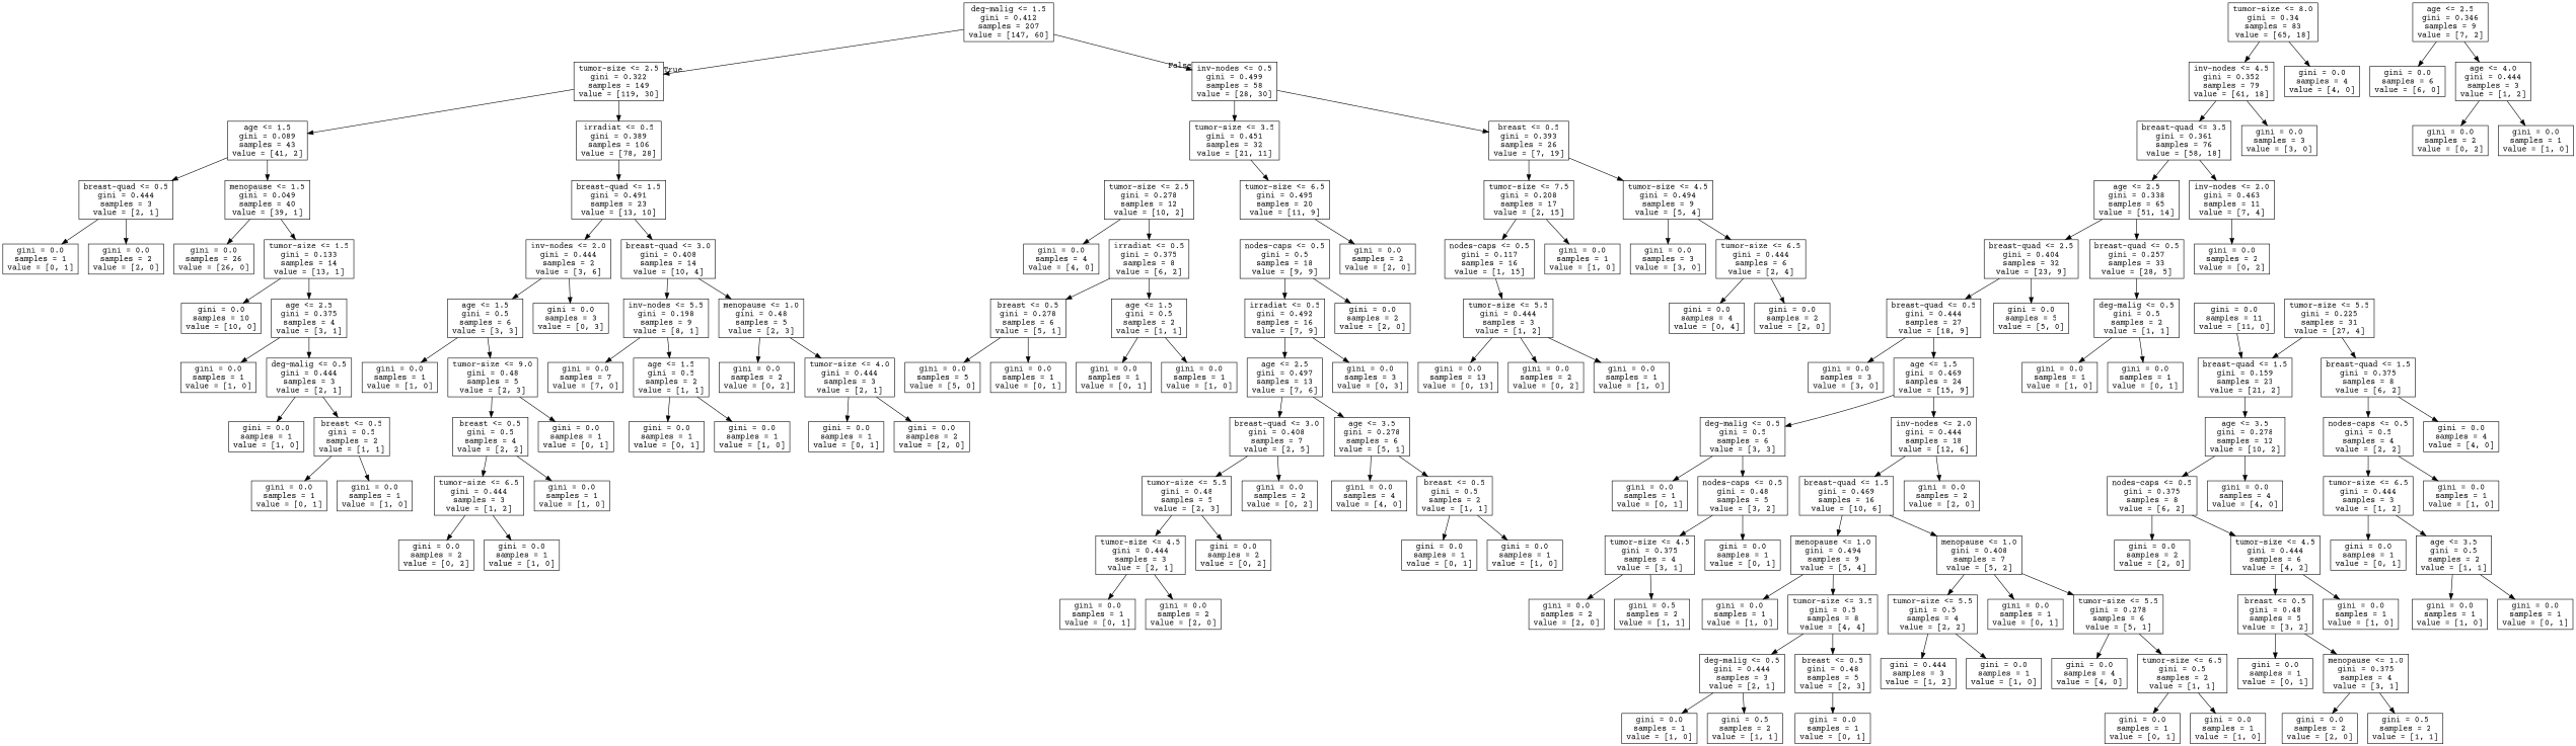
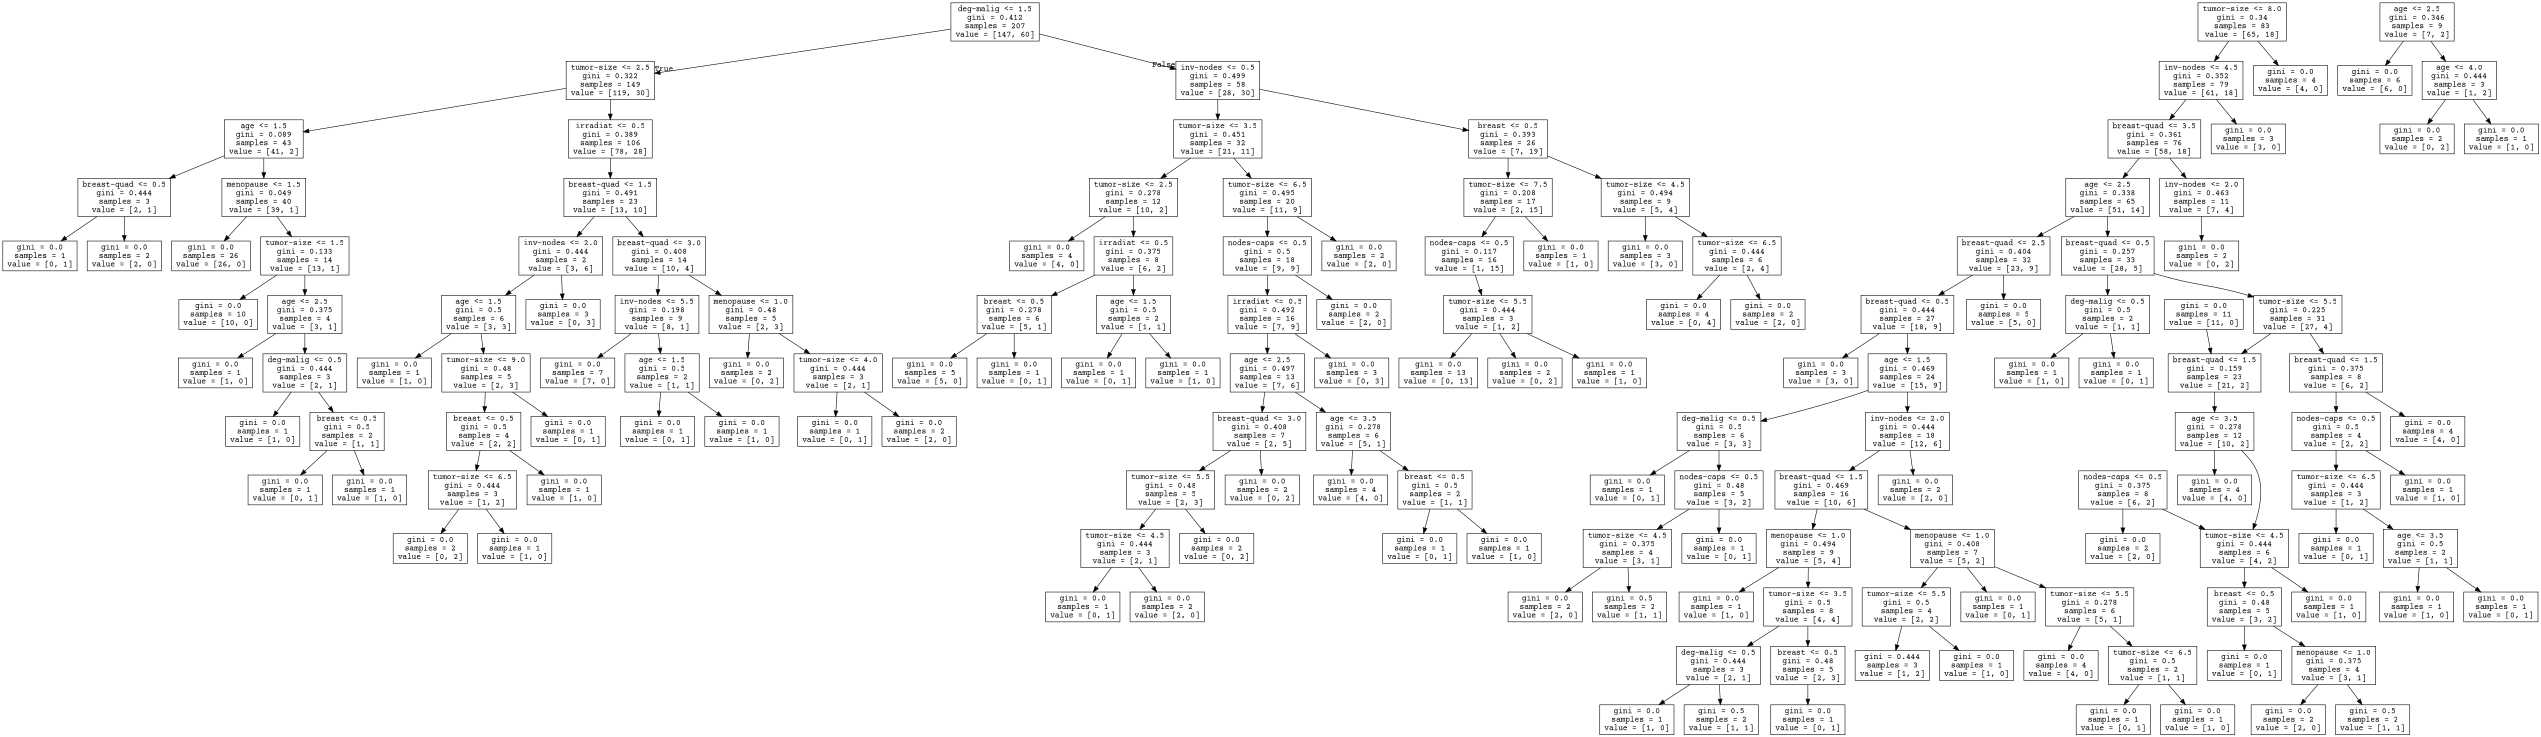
  digraph {
    fontname="Courier Prime"
    node [fontname="Courier Prime" shape=box]
    edge [fontname="Courier Prime"]
    n1 [label="deg-malig <= 1.5\ngini = 0.412\nsamples = 207\nvalue = [147, 60]"]
    n2 [label="tumor-size <= 2.5\ngini = 0.322\nsamples = 149\nvalue = [119, 30]"]
    n3 [label="inv-nodes <= 0.5\ngini = 0.499\nsamples = 58\nvalue = [28, 30]"]
    n4 [label="age <= 1.5\ngini = 0.089\nsamples = 43\nvalue = [41, 2]"]
    n5 [label="irradiat <= 0.5\ngini = 0.389\nsamples = 106\nvalue = [78, 28]"]
    n6 [label="tumor-size <= 3.5\ngini = 0.451\nsamples = 32\nvalue = [21, 11]"]
    n7 [label="breast <= 0.5\ngini = 0.393\nsamples = 26\nvalue = [7, 19]"]
    n8 [label="breast-quad <= 0.5\ngini = 0.444\nsamples = 3\nvalue = [2, 1]"]
    n9 [label="menopause <= 1.5\ngini = 0.049\nsamples = 40\nvalue = [39, 1]"]
    n10 [label="breast-quad <= 1.5\ngini = 0.491\nsamples = 23\nvalue = [13, 10]"]
    n11 [label="gini = 0.0\nsamples = 1\nvalue = [0, 1]"]
    n12 [label="gini = 0.0\nsamples = 2\nvalue = [2, 0]"]
    n13 [label="gini = 0.0\nsamples = 26\nvalue = [26, 0]"]
    n14 [label="tumor-size <= 1.5\ngini = 0.133\nsamples = 14\nvalue = [13, 1]"]
    n15 [label="gini = 0.0\nsamples = 10\nvalue = [10, 0]"]
    n16 [label="age <= 2.5\ngini = 0.375\nsamples = 4\nvalue = [3, 1]"]
    n17 [label="gini = 0.0\nsamples = 1\nvalue = [1, 0]"]
    n18 [label="deg-malig <= 0.5\ngini = 0.444\nsamples = 3\nvalue = [2, 1]"]
    n19 [label="gini = 0.0\nsamples = 1\nvalue = [1, 0]"]
    n20 [label="breast <= 0.5\ngini = 0.5\nsamples = 2\nvalue = [1, 1]"]
    n21 [label="gini = 0.0\nsamples = 1\nvalue = [0, 1]"]
    n22 [label="gini = 0.0\nsamples = 1\nvalue = [1, 0]"]
    n23 [label="tumor-size <= 8.0\ngini = 0.34\nsamples = 83\nvalue = [65, 18]"]
    n24 [label="inv-nodes <= 4.5\ngini = 0.352\nsamples = 79\nvalue = [61, 18]"]
    n25 [label="gini = 0.0\nsamples = 4\nvalue = [4, 0]"]
    n26 [label="inv-nodes <= 2.0\ngini = 0.444\nsamples = 2\nvalue = [3, 6]"]
    n27 [label="breast-quad <= 3.0\ngini = 0.408\nsamples = 14\nvalue = [10, 4]"]
    n28 [label="breast-quad <= 3.5\ngini = 0.361\nsamples = 76\nvalue = [58, 18]"]
    n29 [label="gini = 0.0\nsamples = 3\nvalue = [3, 0]"]
    n30 [label="age <= 2.5\ngini = 0.338\nsamples = 65\nvalue = [51, 14]"]
    n31 [label="inv-nodes <= 2.0\ngini = 0.463\nsamples = 11\nvalue = [7, 4]"]
    n32 [label="breast-quad <= 2.5\ngini = 0.404\nsamples = 32\nvalue = [23, 9]"]
    n33 [label="breast-quad <= 0.5\ngini = 0.257\nsamples = 33\nvalue = [28, 5]"]
    n34 [label="gini = 0.0\nsamples = 2\nvalue = [0, 2]"]
    n35 [label="breast-quad <= 0.5\ngini = 0.444\nsamples = 27\nvalue = [18, 9]"]
    n36 [label="gini = 0.0\nsamples = 5\nvalue = [5, 0]"]
    n37 [label="deg-malig <= 0.5\ngini = 0.5\nsamples = 2\nvalue = [1, 1]"]
    n38 [label="tumor-size <= 5.5\ngini = 0.225\nsamples = 31\nvalue = [27, 4]"]
    n39 [label="gini = 0.0\nsamples = 3\nvalue = [3, 0]"]
    n40 [label="age <= 1.5\ngini = 0.469\nsamples = 24\nvalue = [15, 9]"]
    n41 [label="deg-malig <= 0.5\ngini = 0.5\nsamples = 6\nvalue = [3, 3]"]
    n42 [label="inv-nodes <= 2.0\ngini = 0.444\nsamples = 18\nvalue = [12, 6]"]
    n43 [label="gini = 0.0\nsamples = 1\nvalue = [0, 1]"]
    n44 [label="nodes-caps <= 0.5\ngini = 0.48\nsamples = 5\nvalue = [3, 2]"]
    n45 [label="breast-quad <= 1.5\ngini = 0.469\nsamples = 16\nvalue = [10, 6]"]
    n46 [label="gini = 0.0\nsamples = 2\nvalue = [2, 0]"]
    n47 [label="tumor-size <= 4.5\ngini = 0.375\nsamples = 4\nvalue = [3, 1]"]
    n48 [label="gini = 0.0\nsamples = 1\nvalue = [0, 1]"]
    n49 [label="gini = 0.0\nsamples = 2\nvalue = [2, 0]"]
    n50 [label="gini = 0.5\nsamples = 2\nvalue = [1, 1]"]
    n51 [label="menopause <= 1.0\ngini = 0.494\nsamples = 9\nvalue = [5, 4]"]
    n52 [label="menopause <= 1.0\ngini = 0.408\nsamples = 7\nvalue = [5, 2]"]
    n53 [label="gini = 0.0\nsamples = 1\nvalue = [1, 0]"]
    n54 [label="tumor-size <= 3.5\ngini = 0.5\nsamples = 8\nvalue = [4, 4]"]
    n55 [label="tumor-size <= 5.5\ngini = 0.5\nsamples = 4\nvalue = [2, 2]"]
    n56 [label="gini = 0.0\nsamples = 1\nvalue = [0, 1]"]
    n57 [label="tumor-size <= 5.5\ngini = 0.278\nsamples = 6\nvalue = [5, 1]"]
    n58 [label="deg-malig <= 0.5\ngini = 0.444\nsamples = 3\nvalue = [2, 1]"]
    n59 [label="breast <= 0.5\ngini = 0.48\nsamples = 5\nvalue = [2, 3]"]
    n60 [label="gini = 0.0\nsamples = 1\nvalue = [1, 0]"]
    n61 [label="gini = 0.5\nsamples = 2\nvalue = [1, 1]"]
    n62 [label="gini = 0.0\nsamples = 1\nvalue = [0, 1]"]
    n63 [label="gini = 0.444\nsamples = 3\nvalue = [1, 2]"]
    n64 [label="gini = 0.0\nsamples = 1\nvalue = [1, 0]"]
    n65 [label="gini = 0.0\nsamples = 4\nvalue = [4, 0]"]
    n66 [label="tumor-size <= 6.5\ngini = 0.5\nsamples = 2\nvalue = [1, 1]"]
    n67 [label="gini = 0.0\nsamples = 1\nvalue = [0, 1]"]
    n68 [label="gini = 0.0\nsamples = 1\nvalue = [1, 0]"]
    n69 [label="gini = 0.0\nsamples = 1\nvalue = [1, 0]"]
    n70 [label="gini = 0.0\nsamples = 1\nvalue = [0, 1]"]
    n71 [label="breast-quad <= 1.5\ngini = 0.159\nsamples = 23\nvalue = [21, 2]"]
    n72 [label="breast-quad <= 1.5\ngini = 0.375\nsamples = 8\nvalue = [6, 2]"]
    n73 [label="age <= 3.5\ngini = 0.278\nsamples = 12\nvalue = [10, 2]"]
    n74 [label="nodes-caps <= 0.5\ngini = 0.5\nsamples = 4\nvalue = [2, 2]"]
    n75 [label="gini = 0.0\nsamples = 4\nvalue = [4, 0]"]
    n76 [label="gini = 0.0\nsamples = 11\nvalue = [11, 0]"]
    n77 [label="nodes-caps <= 0.5\ngini = 0.375\nsamples = 8\nvalue = [6, 2]"]
    n78 [label="gini = 0.0\nsamples = 4\nvalue = [4, 0]"]
    n79 [label="tumor-size <= 4.5\ngini = 0.444\nsamples = 6\nvalue = [4, 2]"]
    n80 [label="gini = 0.0\nsamples = 2\nvalue = [2, 0]"]
    n81 [label="breast <= 0.5\ngini = 0.48\nsamples = 5\nvalue = [3, 2]"]
    n82 [label="gini = 0.0\nsamples = 1\nvalue = [1, 0]"]
    n83 [label="gini = 0.0\nsamples = 1\nvalue = [0, 1]"]
    n84 [label="menopause <= 1.0\ngini = 0.375\nsamples = 4\nvalue = [3, 1]"]
    n85 [label="gini = 0.0\nsamples = 2\nvalue = [2, 0]"]
    n86 [label="gini = 0.5\nsamples = 2\nvalue = [1, 1]"]
    n87 [label="tumor-size <= 6.5\ngini = 0.444\nsamples = 3\nvalue = [1, 2]"]
    n88 [label="gini = 0.0\nsamples = 1\nvalue = [1, 0]"]
    n89 [label="gini = 0.0\nsamples = 1\nvalue = [0, 1]"]
    n90 [label="age <= 3.5\ngini = 0.5\nsamples = 2\nvalue = [1, 1]"]
    n91 [label="gini = 0.0\nsamples = 1\nvalue = [1, 0]"]
    n92 [label="gini = 0.0\nsamples = 1\nvalue = [0, 1]"]
    n93 [label="age <= 2.5\ngini = 0.346\nsamples = 9\nvalue = [7, 2]"]
    n94 [label="gini = 0.0\nsamples = 6\nvalue = [6, 0]"]
    n95 [label="age <= 4.0\ngini = 0.444\nsamples = 3\nvalue = [1, 2]"]
    n96 [label="gini = 0.0\nsamples = 2\nvalue = [0, 2]"]
    n97 [label="gini = 0.0\nsamples = 1\nvalue = [1, 0]"]
    n98 [label="age <= 1.5\ngini = 0.5\nsamples = 6\nvalue = [3, 3]"]
    n99 [label="gini = 0.0\nsamples = 3\nvalue = [0, 3]"]
    n100 [label="inv-nodes <= 5.5\ngini = 0.198\nsamples = 9\nvalue = [8, 1]"]
    n101 [label="menopause <= 1.0\ngini = 0.48\nsamples = 5\nvalue = [2, 3]"]
    n102 [label="gini = 0.0\nsamples = 1\nvalue = [1, 0]"]
    n103 [label="tumor-size <= 9.0\ngini = 0.48\nsamples = 5\nvalue = [2, 3]"]
    n104 [label="breast <= 0.5\ngini = 0.5\nsamples = 4\nvalue = [2, 2]"]
    n105 [label="gini = 0.0\nsamples = 1\nvalue = [0, 1]"]
    n106 [label="tumor-size <= 6.5\ngini = 0.444\nsamples = 3\nvalue = [1, 2]"]
    n107 [label="gini = 0.0\nsamples = 1\nvalue = [1, 0]"]
    n108 [label="gini = 0.0\nsamples = 2\nvalue = [0, 2]"]
    n109 [label="gini = 0.0\nsamples = 1\nvalue = [1, 0]"]
    n110 [label="gini = 0.0\nsamples = 7\nvalue = [7, 0]"]
    n111 [label="age <= 1.5\ngini = 0.5\nsamples = 2\nvalue = [1, 1]"]
    n112 [label="gini = 0.0\nsamples = 2\nvalue = [0, 2]"]
    n113 [label="tumor-size <= 4.0\ngini = 0.444\nsamples = 3\nvalue = [2, 1]"]
    n114 [label="gini = 0.0\nsamples = 1\nvalue = [0, 1]"]
    n115 [label="gini = 0.0\nsamples = 1\nvalue = [1, 0]"]
    n116 [label="gini = 0.0\nsamples = 1\nvalue = [0, 1]"]
    n117 [label="gini = 0.0\nsamples = 2\nvalue = [2, 0]"]
    n118 [label="tumor-size <= 2.5\ngini = 0.278\nsamples = 12\nvalue = [10, 2]"]
    n119 [label="tumor-size <= 6.5\ngini = 0.495\nsamples = 20\nvalue = [11, 9]"]
    n120 [label="tumor-size <= 7.5\ngini = 0.208\nsamples = 17\nvalue = [2, 15]"]
    n121 [label="tumor-size <= 4.5\ngini = 0.494\nsamples = 9\nvalue = [5, 4]"]
    n122 [label="gini = 0.0\nsamples = 4\nvalue = [4, 0]"]
    n123 [label="irradiat <= 0.5\ngini = 0.375\nsamples = 8\nvalue = [6, 2]"]
    n124 [label="nodes-caps <= 0.5\ngini = 0.5\nsamples = 18\nvalue = [9, 9]"]
    n125 [label="gini = 0.0\nsamples = 2\nvalue = [2, 0]"]
    n126 [label="breast <= 0.5\ngini = 0.278\nsamples = 6\nvalue = [5, 1]"]
    n127 [label="age <= 1.5\ngini = 0.5\nsamples = 2\nvalue = [1, 1]"]
    n128 [label="gini = 0.0\nsamples = 5\nvalue = [5, 0]"]
    n129 [label="gini = 0.0\nsamples = 1\nvalue = [0, 1]"]
    n130 [label="gini = 0.0\nsamples = 1\nvalue = [0, 1]"]
    n131 [label="gini = 0.0\nsamples = 1\nvalue = [1, 0]"]
    n132 [label="irradiat <= 0.5\ngini = 0.492\nsamples = 16\nvalue = [7, 9]"]
    n133 [label="gini = 0.0\nsamples = 2\nvalue = [2, 0]"]
    n134 [label="age <= 2.5\ngini = 0.497\nsamples = 13\nvalue = [7, 6]"]
    n135 [label="gini = 0.0\nsamples = 3\nvalue = [0, 3]"]
    n136 [label="breast-quad <= 3.0\ngini = 0.408\nsamples = 7\nvalue = [2, 5]"]
    n137 [label="age <= 3.5\ngini = 0.278\nsamples = 6\nvalue = [5, 1]"]
    n138 [label="tumor-size <= 5.5\ngini = 0.48\nsamples = 5\nvalue = [2, 3]"]
    n139 [label="gini = 0.0\nsamples = 2\nvalue = [0, 2]"]
    n140 [label="gini = 0.0\nsamples = 4\nvalue = [4, 0]"]
    n141 [label="breast <= 0.5\ngini = 0.5\nsamples = 2\nvalue = [1, 1]"]
    n142 [label="tumor-size <= 4.5\ngini = 0.444\nsamples = 3\nvalue = [2, 1]"]
    n143 [label="gini = 0.0\nsamples = 2\nvalue = [0, 2]"]
    n144 [label="gini = 0.0\nsamples = 1\nvalue = [0, 1]"]
    n145 [label="gini = 0.0\nsamples = 2\nvalue = [2, 0]"]
    n146 [label="gini = 0.0\nsamples = 1\nvalue = [0, 1]"]
    n147 [label="gini = 0.0\nsamples = 1\nvalue = [1, 0]"]
    n148 [label="nodes-caps <= 0.5\ngini = 0.117\nsamples = 16\nvalue = [1, 15]"]
    n149 [label="gini = 0.0\nsamples = 1\nvalue = [1, 0]"]
    n150 [label="gini = 0.0\nsamples = 3\nvalue = [3, 0]"]
    n151 [label="tumor-size <= 6.5\ngini = 0.444\nsamples = 6\nvalue = [2, 4]"]
    n152 [label="tumor-size <= 5.5\ngini = 0.444\nsamples = 3\nvalue = [1, 2]"]
    n153 [label="gini = 0.0\nsamples = 13\nvalue = [0, 13]"]
    n154 [label="gini = 0.0\nsamples = 2\nvalue = [0, 2]"]
    n155 [label="gini = 0.0\nsamples = 1\nvalue = [1, 0]"]
    n156 [label="gini = 0.0\nsamples = 4\nvalue = [0, 4]"]
    n157 [label="gini = 0.0\nsamples = 2\nvalue = [2, 0]"]
    n1 -> n2 [headlabel=True labelangle=45 labeldistance=2.5]
    n1 -> n3 [headlabel=False labelangle=-45 labeldistance=2.5]
    n2 -> n4
    n2 -> n5
    n3 -> n6
    n3 -> n7
    n4 -> n8
    n4 -> n9
    n5 -> n10
+   n6 -> n118
    n6 -> n119
    n7 -> n120
    n7 -> n121
    n8 -> n11
    n8 -> n12
    n9 -> n13
    n9 -> n14
    n10 -> n26
    n10 -> n27
    n14 -> n15
    n14 -> n16
    n16 -> n17
    n16 -> n18
    n18 -> n19
    n18 -> n20
    n20 -> n21
    n20 -> n22
    n23 -> n24
    n23 -> n25
    n24 -> n28
    n24 -> n29
    n26 -> n98
    n26 -> n99
    n27 -> n100
    n27 -> n101
    n28 -> n30
    n28 -> n31
    n30 -> n32
    n30 -> n33
    n31 -> n34
    n32 -> n35
    n32 -> n36
    n33 -> n37
+   n33 -> n38
    n35 -> n39
    n35 -> n40
    n37 -> n69
    n37 -> n70
    n38 -> n71
    n38 -> n72
    n40 -> n41
    n40 -> n42
    n41 -> n43
    n41 -> n44
    n42 -> n45
    n42 -> n46
    n44 -> n47
    n44 -> n48
    n45 -> n51
    n45 -> n52
    n47 -> n49
    n47 -> n50
    n51 -> n53
    n51 -> n54
    n52 -> n55
    n52 -> n56
    n52 -> n57
    n54 -> n58
    n54 -> n59
    n55 -> n63
    n55 -> n64
    n57 -> n65
    n57 -> n66
    n58 -> n60
    n58 -> n61
    n59 -> n62
    n66 -> n67
    n66 -> n68
    n71 -> n73
    n72 -> n74
    n72 -> n75
-   n73 -> n77
+   n73 -> n79
    n73 -> n78
    n74 -> n87
    n74 -> n88
    n76 -> n71
    n77 -> n79
    n77 -> n80
    n79 -> n81
    n79 -> n82
    n81 -> n83
    n81 -> n84
    n84 -> n85
    n84 -> n86
    n87 -> n89
    n87 -> n90
    n90 -> n91
    n90 -> n92
    n93 -> n94
    n93 -> n95
    n95 -> n96
    n95 -> n97
    n98 -> n102
    n98 -> n103
    n100 -> n110
    n100 -> n111
    n101 -> n112
    n101 -> n113
    n103 -> n104
    n103 -> n105
    n104 -> n106
    n104 -> n107
    n106 -> n108
    n106 -> n109
    n111 -> n114
    n111 -> n115
    n113 -> n116
    n113 -> n117
    n118 -> n122
    n118 -> n123
+   n119 -> n124
    n119 -> n125
    n120 -> n148
    n120 -> n149
    n121 -> n150
    n121 -> n151
    n123 -> n126
    n123 -> n127
    n124 -> n132
    n124 -> n133
    n126 -> n128
    n126 -> n129
    n127 -> n130
    n127 -> n131
    n132 -> n134
    n132 -> n135
    n134 -> n136
    n134 -> n137
    n136 -> n138
    n136 -> n139
    n137 -> n140
    n137 -> n141
    n138 -> n142
    n138 -> n143
    n141 -> n146
    n141 -> n147
    n142 -> n144
    n142 -> n145
    n148 -> n152
    n151 -> n156
    n151 -> n157
    n152 -> n153
    n152 -> n154
    n152 -> n155
  }
